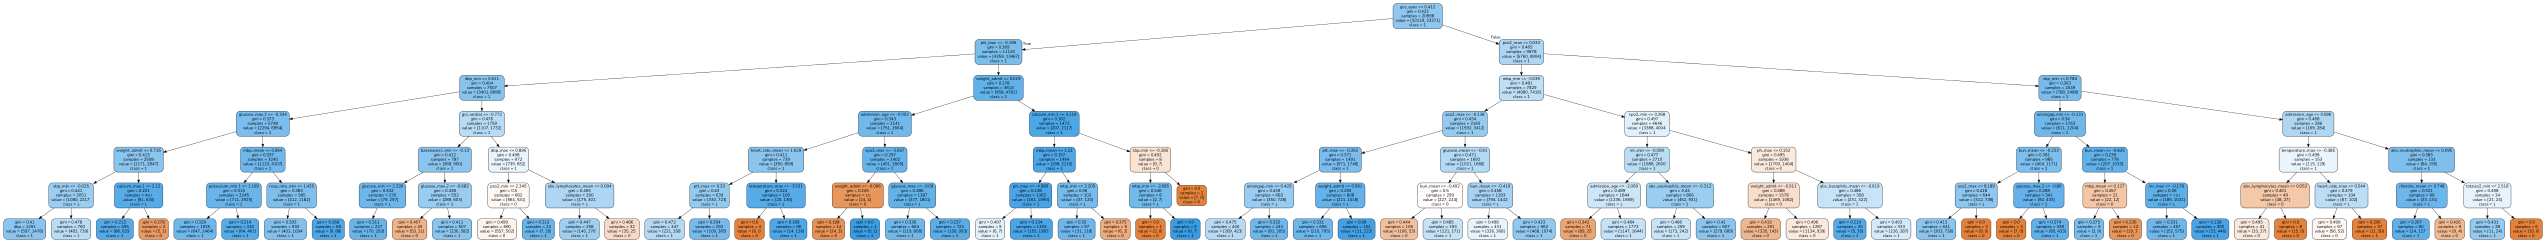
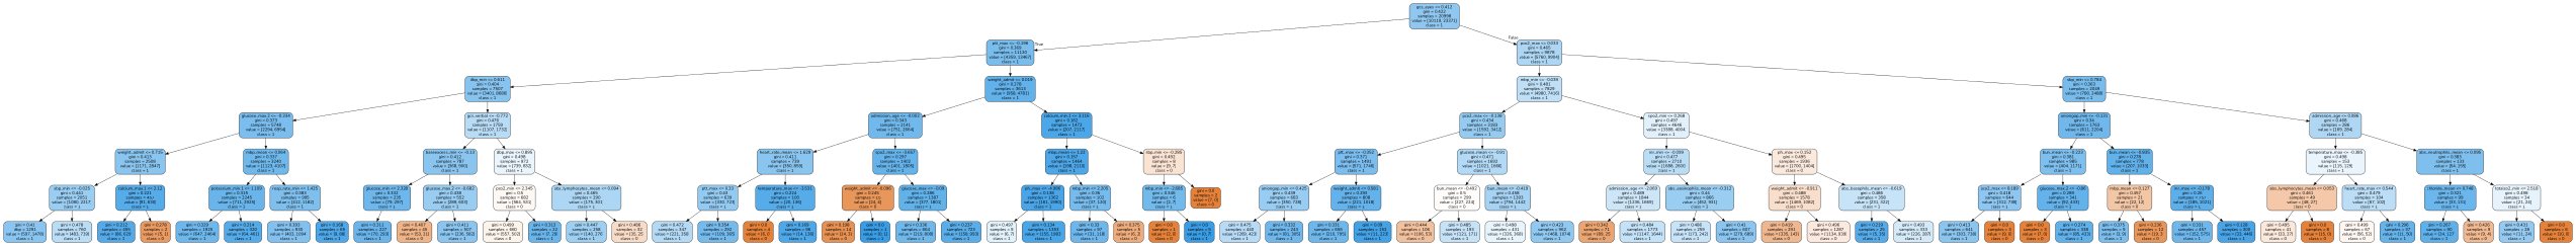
  digraph {
    fontname=Nunito
    node [color=black fillcolor="#e58139" fontname=Nunito shape=box style="filled, rounded"]
    edge [fontname=Nunito]
    n1 [fillcolor="#8fc7f0" label="gcs_eyes <= 0.412\ngini = 0.422\nsamples = 20998\nvalue = [10119, 23371]\nclass = 1"]
    n2 [fillcolor="#79bded" label="ptt_max <= -0.196\ngini = 0.369\nsamples = 11120\nvalue = [4359, 13467]\nclass = 1"]
    n3 [fillcolor="#acd6f4" label="pco2_max <= 0.033\ngini = 0.465\nsamples = 9878\nvalue = [5760, 9904]\nclass = 1"]
    n4 [fillcolor="#87c3ef" label="dbp_min <= 0.611\ngini = 0.404\nsamples = 7507\nvalue = [3401, 8686]\nclass = 1"]
    n5 [fillcolor="#61b1ea" label="weight_admit <= 0.019\ngini = 0.278\nsamples = 3613\nvalue = [958, 4781]\nclass = 1"]
    n6 [fillcolor="#bedff6" label="mbp_min <= -0.039\ngini = 0.481\nsamples = 7829\nvalue = [4980, 7416]\nclass = 1"]
    n7 [fillcolor="#77bced" label="sbp_min <= 0.784\ngini = 0.363\nsamples = 2049\nvalue = [780, 2488]\nclass = 1"]
    n8 [fillcolor="#7abdee" label="glucose_max.2 <= -0.334\ngini = 0.373\nsamples = 5748\nvalue = [2294, 6954]\nclass = 1"]
    n9 [fillcolor="#b8dcf6" label="gcs_verbal <= -0.772\ngini = 0.476\nsamples = 1759\nvalue = [1107, 1732]\nclass = 1"]
    n10 [fillcolor="#71b9ec" label="admission_age <= -0.002\ngini = 0.343\nsamples = 2141\nvalue = [751, 2664]\nclass = 1"]
    n11 [fillcolor="#4ca7e8" label="calcium_min.1 <= 3.116\ngini = 0.162\nsamples = 1472\nvalue = [207, 2117]\nclass = 1"]
    n12 [fillcolor="#8ac5f0" label="weight_admit <= 0.715\ngini = 0.413\nsamples = 2508\nvalue = [1171, 2847]\nclass = 1"]
    n13 [fillcolor="#6fb8ec" label="mbp_mean <= 0.064\ngini = 0.337\nsamples = 3240\nvalue = [1123, 4107]\nclass = 1"]
    n14 [fillcolor="#8ac5f0" label="baseexcess_min <= -0.13\ngini = 0.412\nsamples = 787\nvalue = [368, 900]\nclass = 1"]
    n15 [fillcolor="#e9f4fc" label="dbp_max <= 0.895\ngini = 0.498\nsamples = 972\nvalue = [739, 832]\nclass = 1"]
    n16 [fillcolor="#99cdf2" label="sbp_min <= -0.025\ngini = 0.441\nsamples = 2051\nvalue = [1080, 2217]\nclass = 1"]
    n17 [fillcolor="#56abe9" label="calcium_max.1 <= 2.12\ngini = 0.221\nsamples = 457\nvalue = [91, 630]\nclass = 1"]
    n18 [fillcolor="#69b5eb" label="potassium_min.1 <= 1.109\ngini = 0.315\nsamples = 2245\nvalue = [711, 2925]\nclass = 1"]
    n19 [fillcolor="#7ebfee" label="resp_rate_min <= 1.425\ngini = 0.383\nsamples = 995\nvalue = [412, 1182]\nclass = 1"]
    n20 [fillcolor="#89c5f0" label="gini = 0.41\ndbp = 1291\nvalue = [597, 1478]\nclass = 1"]
    n21 [fillcolor="#baddf6" label="gini = 0.478\nsamples = 760\nvalue = [483, 739]\nclass = 1"]
    n22 [fillcolor="#54aae9" label="gini = 0.212\nsamples = 455\nvalue = [86, 629]\nclass = 1"]
    n23 [fillcolor="#ea9a61" label="gini = 0.278\nsamples = 2\nvalue = [5, 1]\nclass = 0"]
    n24 [fillcolor="#6db7ec" label="gini = 0.329\nsamples = 1925\nvalue = [647, 2464]\nclass = 1"]
    n25 [fillcolor="#54abe9" label="gini = 0.214\nsamples = 320\nvalue = [64, 461]\nclass = 1"]
    n26 [fillcolor="#82c1ef" label="gini = 0.393\nsamples = 930\nvalue = [403, 1094]\nclass = 1"]
    n27 [fillcolor="#4da7e8" label="gini = 0.168\nsamples = 65\nvalue = [9, 88]\nclass = 1"]
    n28 [fillcolor="#6eb7ec" label="glucose_min <= 2.328\ngini = 0.332\nsamples = 235\nvalue = [79, 297]\nclass = 1"]
    n29 [fillcolor="#98ccf1" label="glucose_max.2 <= -0.682\ngini = 0.438\nsamples = 552\nvalue = [289, 603]\nclass = 1"]
    n30 [fillcolor="#fdf8f3" label="pco2_min <= 2.345\ngini = 0.5\nsamples = 682\nvalue = [564, 531]\nclass = 0"]
    n31 [fillcolor="#acd6f4" label="abs_lymphocytes_mean <= 0.094\ngini = 0.465\nsamples = 290\nvalue = [175, 301]\nclass = 1"]
    n32 [fillcolor="#68b4eb" label="gini = 0.311\nsamples = 227\nvalue = [70, 293]\nclass = 1"]
    n33 [fillcolor="#efb387" label="gini = 0.407\nsamples = 45\nvalue = [53, 21]\nclass = 0"]
    n34 [fillcolor="#89c5f0" label="gini = 0.411\nsamples = 507\nvalue = [236, 582]\nclass = 1"]
    n35 [fillcolor="#fcf3eb" label="gini = 0.499\nsamples = 660\nvalue = [557, 502]\nclass = 0"]
    n36 [fillcolor="#69b5eb" label="gini = 0.313\nsamples = 22\nvalue = [7, 29]\nclass = 1"]
    n37 [fillcolor="#9dcff2" label="gini = 0.447\nsamples = 258\nvalue = [140, 276]\nclass = 1"]
    n38 [fillcolor="#f8dbc6" label="gini = 0.486\nsamples = 32\nvalue = [35, 25]\nclass = 0"]
    n39 [fillcolor="#8ac5f0" label="heart_rate_mean <= 1.629\ngini = 0.411\nsamples = 739\nvalue = [350, 859]\nclass = 1"]
    n40 [fillcolor="#65b3eb" label="spo2_max <= -3.657\ngini = 0.297\nsamples = 1402\nvalue = [401, 1805]\nclass = 1"]
    n41 [fillcolor="#4ca6e7" label="mbp_mean <= 1.22\ngini = 0.157\nsamples = 1464\nvalue = [198, 2110]\nclass = 1"]
    n42 [fillcolor="#f9e3d3" label="sbp_min <= -0.285\ngini = 0.492\nsamples = 8\nvalue = [9, 7]\nclass = 0"]
    n43 [fillcolor="#93caf1" label="ptt_max <= 0.33\ngini = 0.43\nsamples = 639\nvalue = [330, 723]\nclass = 1"]
    n44 [fillcolor="#56abe9" label="temperature_max <= -3.531\ngini = 0.224\nsamples = 100\nvalue = [20, 136]\nclass = 1"]
    n45 [fillcolor="#e9965a" label="weight_admit <= -0.096\ngini = 0.245\nsamples = 15\nvalue = [24, 4]\nclass = 0"]
    n46 [fillcolor="#62b2ea" label="glucose_max <= -0.09\ngini = 0.286\nsamples = 1387\nvalue = [377, 1801]\nclass = 1"]
    n47 [fillcolor="#b3d9f5" label="gini = 0.472\nsamples = 347\nvalue = [221, 358]\nclass = 1"]
    n48 [fillcolor="#74baed" label="gini = 0.354\nsamples = 292\nvalue = [109, 365]\nclass = 1"]
    n49 [label="gini = 0.0\nsamples = 4\nvalue = [6, 0]\nclass = 0"]
    n50 [fillcolor="#4da7e8" label="gini = 0.169\nsamples = 96\nvalue = [14, 136]\nclass = 1"]
    n51 [fillcolor="#e89152" label="gini = 0.198\nsamples = 14\nvalue = [24, 3]\nclass = 0"]
    n52 [fillcolor="#399de5" label="gini = 0.0\nsamples = 1\nvalue = [0, 1]\nclass = 1"]
    n53 [fillcolor="#6fb8ec" label="gini = 0.336\nsamples = 664\nvalue = [219, 808]\nclass = 1"]
    n54 [fillcolor="#59ade9" label="gini = 0.237\nsamples = 723\nvalue = [158, 993]\nclass = 1"]
    n55 [fillcolor="#49a5e7" label="ph_max <= -4.986\ngini = 0.138\nsamples = 1362\nvalue = [161, 1990]\nclass = 1"]
    n56 [fillcolor="#76bbed" label="mbp_min <= 2.205\ngini = 0.36\nsamples = 102\nvalue = [37, 120]\nclass = 1"]
    n57 [fillcolor="#72b9ec" label="mbp_min <= -2.685\ngini = 0.346\nsamples = 6\nvalue = [2, 7]\nclass = 1"]
    n58 [label="gini = 0.0\nsamples = 2\nvalue = [7, 0]\nclass = 0"]
    n59 [fillcolor="#e3f1fb" label="gini = 0.497\nsamples = 9\nvalue = [6, 7]\nclass = 1"]
    n60 [fillcolor="#48a5e7" label="gini = 0.134\nsamples = 1353\nvalue = [155, 1983]\nclass = 1"]
    n61 [fillcolor="#6db7ec" label="gini = 0.33\nsamples = 97\nvalue = [31, 118]\nclass = 1"]
    n62 [fillcolor="#eeab7b" label="gini = 0.375\nsamples = 5\nvalue = [6, 2]\nclass = 0"]
    n63 [label="gini = 0.0\nsamples = 1\nvalue = [2, 0]\nclass = 0"]
    n64 [fillcolor="#399de5" label="gini = 0.0\nsamples = 5\nvalue = [0, 7]\nclass = 1"]
    n65 [fillcolor="#95cbf1" label="pco2_max <= -0.138\ngini = 0.434\nsamples = 3183\nvalue = [1592, 3412]\nclass = 1"]
    n66 [fillcolor="#e1f0fb" label="spo2_min <= 0.268\ngini = 0.497\nsamples = 4646\nvalue = [3388, 4004]\nclass = 1"]
    n67 [fillcolor="#70b8ec" label="aniongap_min <= -0.131\ngini = 0.34\nsamples = 1763\nvalue = [611, 2204]\nclass = 1"]
    n68 [fillcolor="#afd7f4" label="admission_age <= 0.086\ngini = 0.468\nsamples = 286\nvalue = [169, 284]\nclass = 1"]
    n69 [fillcolor="#7abdee" label="ptt_max <= -0.352\ngini = 0.371\nsamples = 1491\nvalue = [571, 1746]\nclass = 1"]
    n70 [fillcolor="#b2d9f5" label="glucose_mean <= -0.91\ngini = 0.471\nsamples = 1692\nvalue = [1021, 1666]\nclass = 1"]
    n71 [fillcolor="#baddf6" label="inr_min <= -0.099\ngini = 0.477\nsamples = 2710\nvalue = [1688, 2600]\nclass = 1"]
    n72 [fillcolor="#fae9dd" label="ph_max <= 0.152\ngini = 0.495\nsamples = 1936\nvalue = [1700, 1404]\nclass = 0"]
    n73 [fillcolor="#98ccf2" label="aniongap_min <= 0.425\ngini = 0.439\nsamples = 683\nvalue = [350, 728]\nclass = 1"]
    n74 [fillcolor="#64b2eb" label="weight_admit <= 0.581\ngini = 0.293\nsamples = 808\nvalue = [221, 1018]\nclass = 1"]
    n75 [fillcolor="#fffdfc" label="bun_mean <= -0.492\ngini = 0.5\nsamples = 299\nvalue = [227, 224]\nclass = 0"]
    n76 [fillcolor="#a6d3f3" label="bun_mean <= -0.419\ngini = 0.458\nsamples = 1393\nvalue = [794, 1442]\nclass = 1"]
    n77 [fillcolor="#b7dbf6" label="gini = 0.475\nsamples = 440\nvalue = [269, 423]\nclass = 1"]
    n78 [fillcolor="#6eb7ec" label="gini = 0.332\nsamples = 243\nvalue = [81, 305]\nclass = 1"]
    n79 [fillcolor="#6db7ec" label="gini = 0.331\nsamples = 656\nvalue = [210, 795]\nclass = 1"]
    n80 [fillcolor="#43a2e6" label="gini = 0.09\nsamples = 152\nvalue = [11, 223]\nclass = 1"]
    n81 [fillcolor="#f2c09c" label="gini = 0.444\nsamples = 106\nvalue = [106, 53]\nclass = 0"]
    n82 [fillcolor="#c5e2f7" label="gini = 0.485\nsamples = 193\nvalue = [121, 171]\nclass = 1"]
    n83 [fillcolor="#e8f4fc" label="gini = 0.498\nsamples = 431\nvalue = [326, 368]\nclass = 1"]
    n84 [fillcolor="#8fc8f0" label="gini = 0.423\nsamples = 962\nvalue = [468, 1074]\nclass = 1"]
    n85 [fillcolor="#cce6f8" label="admission_age <= -2.069\ngini = 0.489\nsamples = 1844\nvalue = [1236, 1669]\nclass = 1"]
    n86 [fillcolor="#99cdf2" label="abs_eosinophils_mean <= -0.312\ngini = 0.44\nsamples = 866\nvalue = [452, 931]\nclass = 1"]
    n87 [fillcolor="#f8decb" label="weight_admit <= -0.911\ngini = 0.488\nsamples = 1578\nvalue = [1469, 1082]\nclass = 0"]
    n88 [fillcolor="#c7e3f8" label="abs_basophils_mean <= -0.619\ngini = 0.486\nsamples = 358\nvalue = [231, 322]\nclass = 1"]
    n89 [fillcolor="#eca471" label="gini = 0.342\nsamples = 71\nvalue = [89, 25]\nclass = 0"]
    n90 [fillcolor="#c3e1f7" label="gini = 0.484\nsamples = 1773\nvalue = [1147, 1644]\nclass = 1"]
    n91 [fillcolor="#c7e3f8" label="gini = 0.486\nsamples = 259\nvalue = [173, 242]\nclass = 1"]
    n92 [fillcolor="#89c5f0" label="gini = 0.41\nsamples = 607\nvalue = [279, 689]\nclass = 1"]
    n93 [fillcolor="#f0b78e" label="gini = 0.419\nsamples = 291\nvalue = [335, 143]\nclass = 0"]
    n94 [fillcolor="#fbe9dd" label="gini = 0.496\nsamples = 1287\nvalue = [1134, 939]\nclass = 0"]
    n95 [fillcolor="#55abe9" label="gini = 0.219\nsamples = 25\nvalue = [5, 35]\nclass = 1"]
    n96 [fillcolor="#d5eaf9" label="gini = 0.493\nsamples = 333\nvalue = [226, 287]\nclass = 1"]
    n97 [fillcolor="#7dbfee" label="bun_mean <= -0.223\ngini = 0.381\nsamples = 985\nvalue = [404, 1171]\nclass = 1"]
    n98 [fillcolor="#61b1ea" label="bun_mean <= -0.835\ngini = 0.278\nsamples = 778\nvalue = [207, 1033]\nclass = 1"]
    n99 [fillcolor="#eaf4fc" label="temperature_max <= -0.385\ngini = 0.498\nsamples = 153\nvalue = [115, 129]\nclass = 1"]
    n100 [fillcolor="#7ebfee" label="abs_neutrophils_mean <= 0.095\ngini = 0.383\nsamples = 133\nvalue = [54, 155]\nclass = 1"]
    n101 [fillcolor="#8dc6f0" label="pco2_max <= 8.189\ngini = 0.418\nsamples = 644\nvalue = [312, 738]\nclass = 1"]
    n102 [fillcolor="#63b2eb" label="glucose_max.2 <= -0.86\ngini = 0.289\nsamples = 341\nvalue = [92, 433]\nclass = 1"]
    n103 [fillcolor="#f3c6a5" label="mbp_mean <= 0.127\ngini = 0.457\nsamples = 21\nvalue = [22, 12]\nclass = 0"]
    n104 [fillcolor="#5dafea" label="inr_max <= -0.178\ngini = 0.26\nsamples = 757\nvalue = [185, 1021]\nclass = 1"]
    n105 [fillcolor="#8ac5f0" label="gini = 0.413\nsamples = 641\nvalue = [303, 738]\nclass = 1"]
    n106 [label="gini = 0.0\nsamples = 3\nvalue = [9, 0]\nclass = 0"]
    n107 [label="gini = 0.0\nsamples = 3\nvalue = [7, 0]\nclass = 0"]
    n108 [fillcolor="#60b0ea" label="gini = 0.274\nsamples = 338\nvalue = [85, 433]\nclass = 1"]
    n109 [fillcolor="#7bbeee" label="gini = 0.375\nsamples = 9\nvalue = [3, 9]\nclass = 1"]
    n110 [fillcolor="#e99558" label="gini = 0.236\nsamples = 12\nvalue = [19, 3]\nclass = 0"]
    n111 [fillcolor="#6db7ec" label="gini = 0.331\nsamples = 457\nvalue = [152, 575]\nclass = 1"]
    n112 [fillcolor="#48a4e7" label="gini = 0.128\nsamples = 300\nvalue = [33, 446]\nclass = 1"]
    n113 [fillcolor="#f4c8a8" label="abs_lymphocytes_mean <= 0.053\ngini = 0.461\nsamples = 49\nvalue = [48, 27]\nclass = 0"]
    n114 [fillcolor="#bbddf6" label="heart_rate_max <= 0.544\ngini = 0.479\nsamples = 104\nvalue = [67, 102]\nclass = 1"]
    n115 [fillcolor="#6bb6ec" label="chloride_mean <= 0.748\ngini = 0.321\nsamples = 99\nvalue = [33, 131]\nclass = 1"]
    n116 [fillcolor="#e6f3fc" label="totalco2_min <= 2.518\ngini = 0.498\nsamples = 34\nvalue = [21, 24]\nclass = 1"]
    n117 [fillcolor="#fae8db" label="gini = 0.495\nsamples = 41\nvalue = [33, 27]\nclass = 0"]
    n118 [label="gini = 0.0\nsamples = 8\nvalue = [15, 0]\nclass = 0"]
    n119 [fillcolor="#fdf6f1" label="gini = 0.499\nsamples = 67\nvalue = [56, 52]\nclass = 0"]
-   n120 [label="gini = 0.296\nsamples = 37\nvalue = [11, 50]\nclass = 1"]
+   n120 [fillcolor="#65b3eb" label="gini = 0.296\nsamples = 37\nvalue = [11, 50]\nclass = 1"]
    n121 [fillcolor="#5eb0ea" label="gini = 0.267\nsamples = 90\nvalue = [24, 127]\nclass = 1"]
    n122 [fillcolor="#f1b991" label="gini = 0.426\nsamples = 9\nvalue = [9, 4]\nclass = 0"]
    n123 [fillcolor="#94caf1" label="gini = 0.431\nsamples = 28\nvalue = [11, 24]\nclass = 1"]
    n124 [label="gini = 0.0\nsamples = 6\nvalue = [10, 0]\nclass = 0"]
    n1 -> n2 [headlabel=True labelangle=45 labeldistance=2.5]
    n1 -> n3 [headlabel=False labelangle=-45 labeldistance=2.5]
    n2 -> n4
    n2 -> n5
    n3 -> n6
    n3 -> n7
    n4 -> n8
    n4 -> n9
    n5 -> n10
    n5 -> n11
    n6 -> n65
    n6 -> n66
    n7 -> n67
    n7 -> n68
    n8 -> n12
    n8 -> n13
    n9 -> n14
    n9 -> n15
    n10 -> n39
    n10 -> n40
    n11 -> n41
    n11 -> n42
    n12 -> n16
    n12 -> n17
    n13 -> n18
    n13 -> n19
    n14 -> n28
    n14 -> n29
    n15 -> n30
    n15 -> n31
    n16 -> n20
    n16 -> n21
    n17 -> n22
    n17 -> n23
    n18 -> n24
    n18 -> n25
    n19 -> n26
    n19 -> n27
    n28 -> n32
    n29 -> n33
    n29 -> n34
    n30 -> n35
    n30 -> n36
    n31 -> n37
    n31 -> n38
    n39 -> n43
    n39 -> n44
    n40 -> n45
    n40 -> n46
    n41 -> n55
    n41 -> n56
    n42 -> n57
    n42 -> n58
    n43 -> n47
    n43 -> n48
    n44 -> n49
    n44 -> n50
    n45 -> n51
    n45 -> n52
    n46 -> n53
    n46 -> n54
    n55 -> n59
    n55 -> n60
    n56 -> n61
    n56 -> n62
    n57 -> n63
    n57 -> n64
    n65 -> n69
    n65 -> n70
    n66 -> n71
    n66 -> n72
    n67 -> n97
    n67 -> n98
    n68 -> n99
    n68 -> n100
    n69 -> n73
    n69 -> n74
    n70 -> n75
    n70 -> n76
    n71 -> n85
    n71 -> n86
    n72 -> n87
    n72 -> n88
    n73 -> n77
    n73 -> n78
    n74 -> n79
    n74 -> n80
    n75 -> n81
    n75 -> n82
    n76 -> n83
    n76 -> n84
    n85 -> n89
    n85 -> n90
    n86 -> n91
    n86 -> n92
    n87 -> n93
    n87 -> n94
    n88 -> n95
    n88 -> n96
    n97 -> n101
    n97 -> n102
    n98 -> n103
    n98 -> n104
    n99 -> n113
    n99 -> n114
    n100 -> n115
    n100 -> n116
    n101 -> n105
    n101 -> n106
    n102 -> n107
    n102 -> n108
    n103 -> n109
    n103 -> n110
    n104 -> n111
    n104 -> n112
    n113 -> n117
    n113 -> n118
    n114 -> n119
    n114 -> n120
    n115 -> n121
    n115 -> n122
    n116 -> n123
    n116 -> n124
  }
